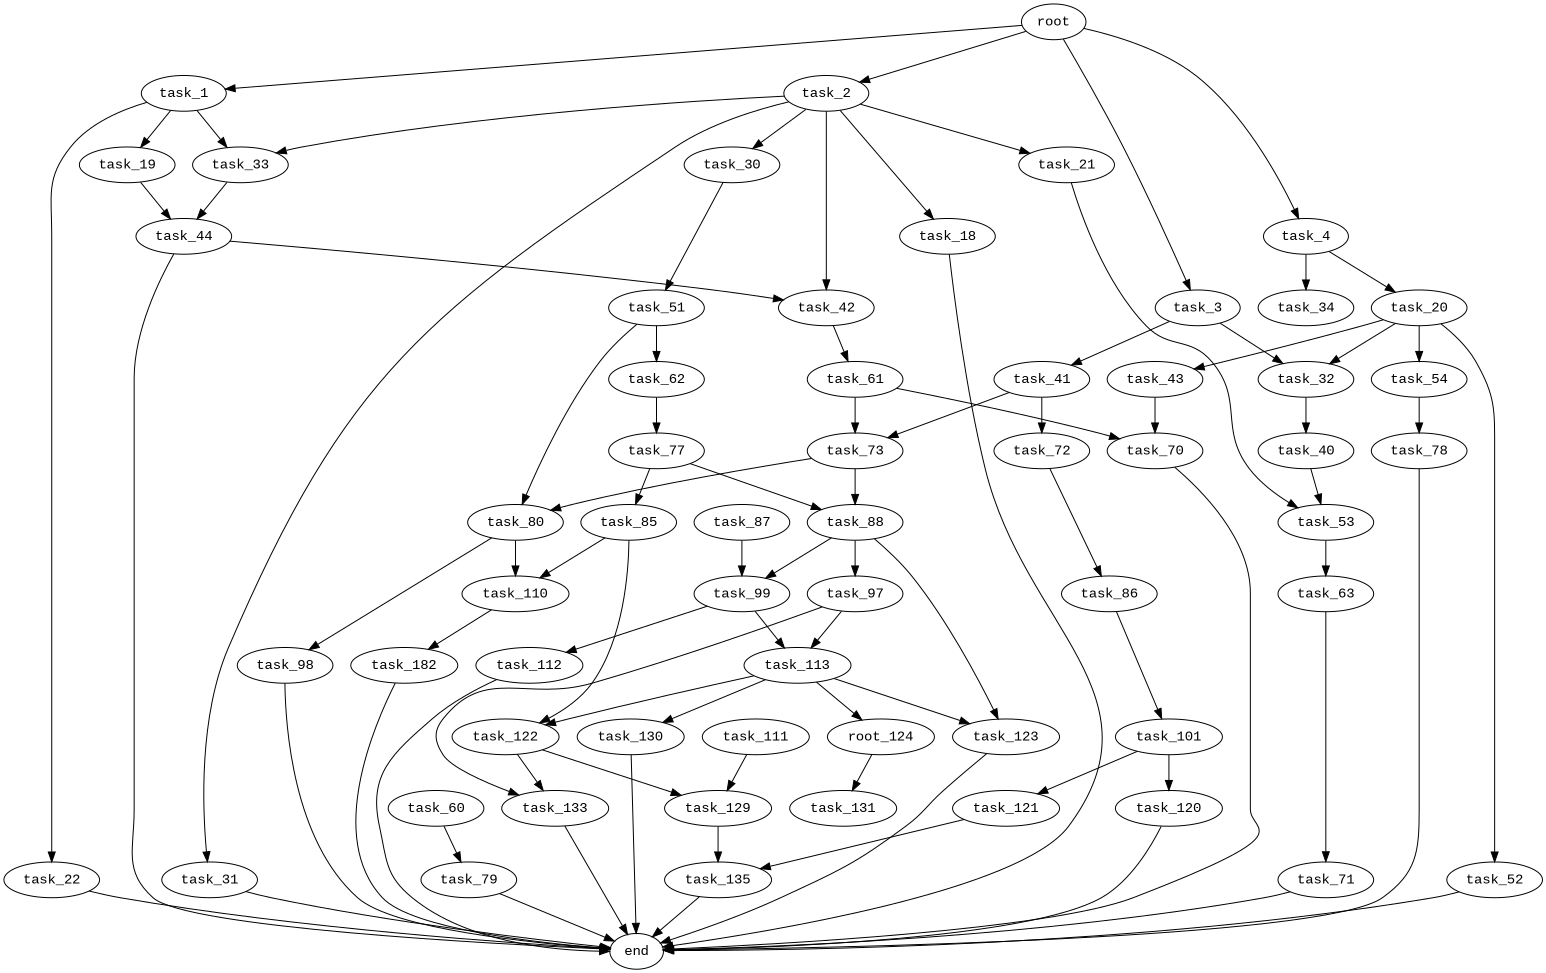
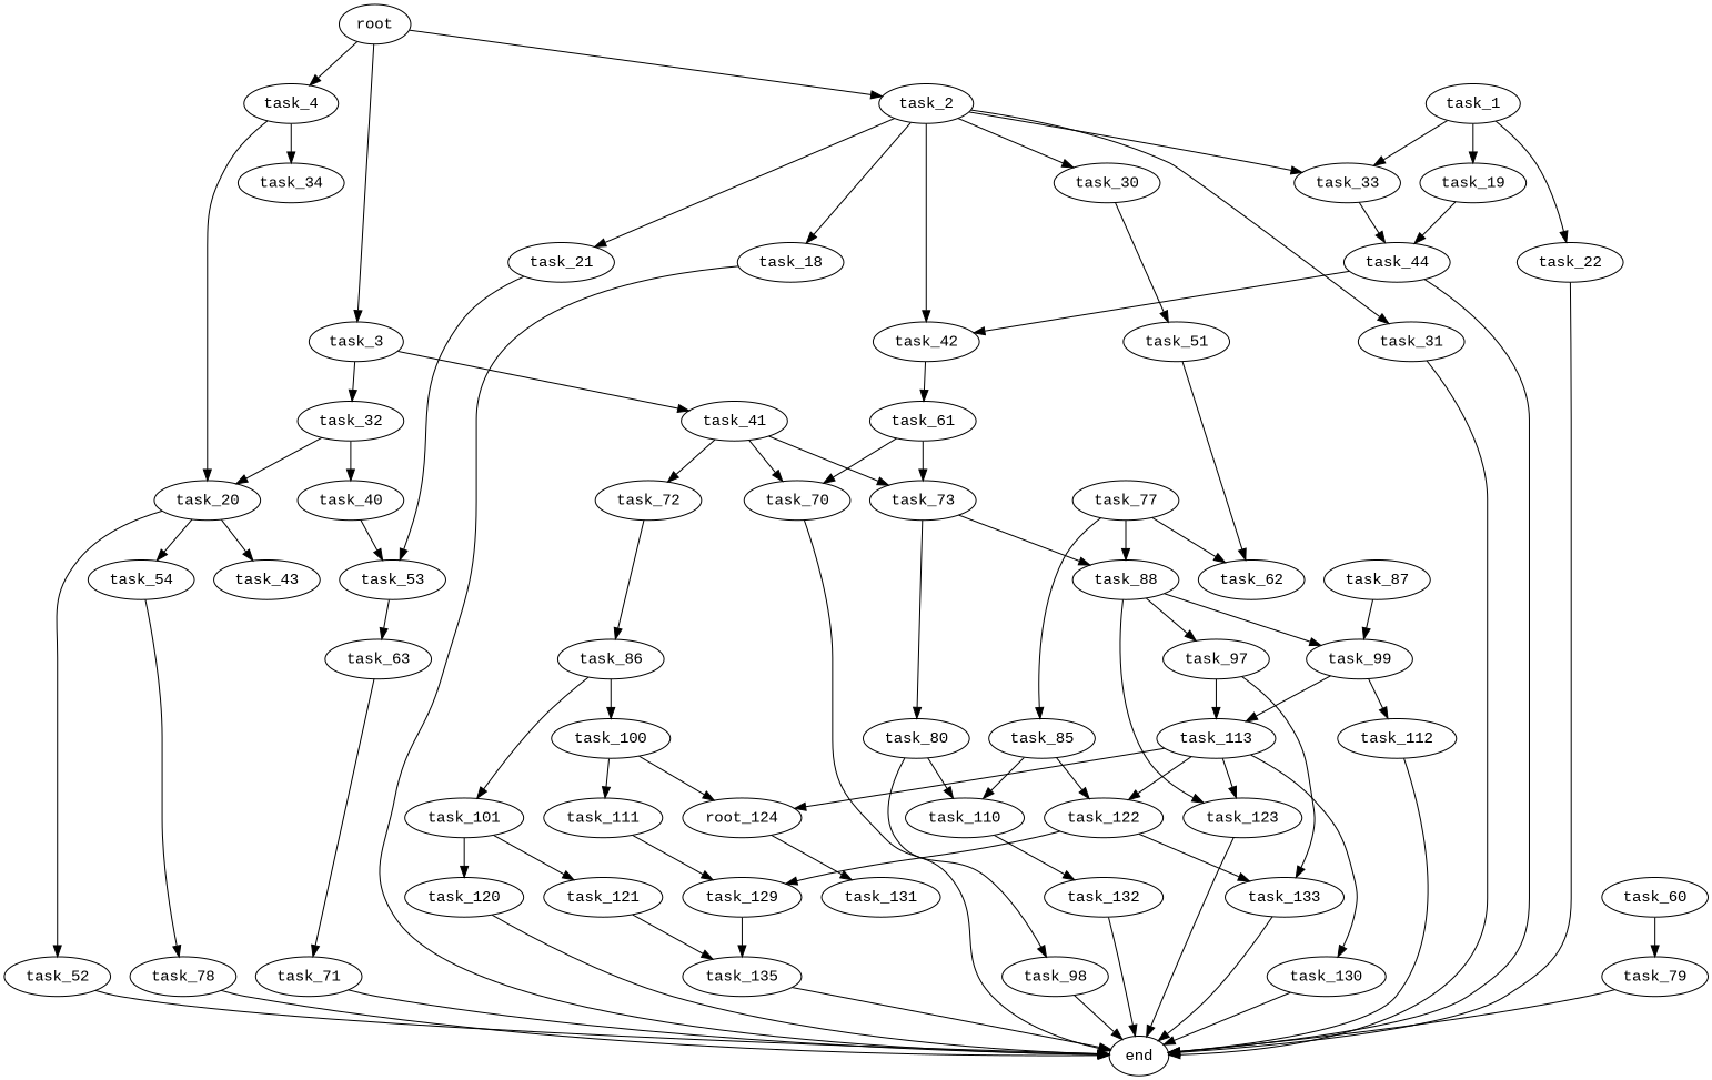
  digraph {
    fontname="Liberation Mono"
    node [fontname="Liberation Mono"]
    edge [fontname="Liberation Mono"]
    root
    task_1
    task_2
    task_3
    task_4
    task_19
    task_22
    task_33
    task_18
    task_21
    task_30
    task_31
    task_42
    task_32
    task_41
    task_20
    task_34
    task_44
    end
    task_53
    task_51
    task_61
    task_40
    task_72
    task_73
    task_43
    task_52
    task_54
    task_63
    task_62
    task_80
    task_70
    task_86
    task_88
    task_78
    task_60
    task_79
    task_71
    task_77
    task_98
    task_110
    task_87
    task_99
+   task_100
    task_101
    task_97
    task_123
    task_85
-   task_132 [label=task_182]
+   task_132
    task_113
    task_112
    task_122
    task_111
    n54 [label=root_124]
    task_120
    task_121
    task_133
    task_129
    task_135
    task_131
    task_130
-   root -> task_1
    root -> task_2
    root -> task_3
    root -> task_4
    task_1 -> task_19
    task_1 -> task_22
    task_1 -> task_33
    task_2 -> task_33
    task_2 -> task_18
    task_2 -> task_21
    task_2 -> task_30
    task_2 -> task_31
    task_2 -> task_42
    task_3 -> task_32
    task_3 -> task_41
    task_4 -> task_20
    task_4 -> task_34
    task_19 -> task_44
    task_22 -> end
    task_33 -> task_44
    task_18 -> end
    task_21 -> task_53
    task_30 -> task_51
    task_31 -> end
    task_42 -> task_61
    task_32 -> task_40
    task_41 -> task_72
    task_41 -> task_73
-   task_20 -> task_32
+   task_32 -> task_20
    task_20 -> task_43
    task_20 -> task_52
    task_20 -> task_54
    task_44 -> task_42
    task_44 -> end
    task_53 -> task_63
    task_51 -> task_62
-   task_51 -> task_80
    task_61 -> task_73
    task_61 -> task_70
    task_40 -> task_53
    task_72 -> task_86
    task_73 -> task_80
    task_73 -> task_88
-   task_43 -> task_70
+   task_41 -> task_70
    task_52 -> end
    task_54 -> task_78
    task_63 -> task_71
-   task_62 -> task_77
+   task_77 -> task_62
    task_80 -> task_98
    task_80 -> task_110
    task_70 -> end
+   task_86 -> task_100
    task_86 -> task_101
    task_88 -> task_99
    task_88 -> task_97
    task_88 -> task_123
    task_78 -> end
    task_60 -> task_79
    task_79 -> end
    task_71 -> end
    task_77 -> task_88
    task_77 -> task_85
    task_98 -> end
    task_110 -> task_132
    task_87 -> task_99
    task_99 -> task_113
    task_99 -> task_112
+   task_100 -> task_111
+   task_100 -> n54
    task_101 -> task_120
    task_101 -> task_121
    task_97 -> task_113
    task_97 -> task_133
    task_123 -> end
    task_85 -> task_110
    task_85 -> task_122
    task_132 -> end
    task_113 -> task_123
    task_113 -> task_122
    task_113 -> n54
    task_113 -> task_130
    task_112 -> end
    task_122 -> task_133
    task_122 -> task_129
    task_111 -> task_129
    n54 -> task_131
    task_120 -> end
    task_121 -> task_135
    task_133 -> end
    task_129 -> task_135
    task_135 -> end
    task_130 -> end
  }
